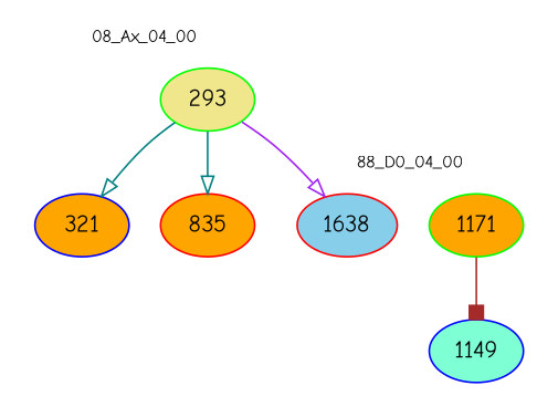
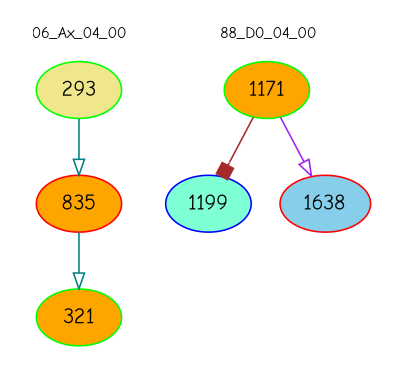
  digraph {
    fontname="Comic Neue"
    node [color=green fillcolor=orange fontname="Comic Neue" style=filled]
    edge [arrowhead=onormal color=teal fontname="Comic Neue" style=solid]
    n1 [fillcolor=khaki label=293]
-   n2 [color=blue label=321]
+   n2 [label=321]
    n3 [color=red label=835]
    n4 [label=1171]
-   n5 [color=blue fillcolor=aquamarine label=1149]
+   n5 [color=blue fillcolor=aquamarine label=1199]
    n6 [color=red fillcolor=skyblue label=1638]
    subgraph cluster_1 {
      color=white
      fontsize=10
-     label="08_Ax_04_00"
+     label="06_Ax_04_00"
      n1
      n2
      n3
    }
    subgraph cluster_2 {
      color=white
      fontsize=10
      label="88_D0_04_00"
      n4
      n5
      n6
    }
-   n1 -> n2
+   n3 -> n2
    n1 -> n3
    n4 -> n5 [arrowhead=box color=brown]
-   n1 -> n6 [color=purple]
+   n4 -> n6 [color=purple]
  }
